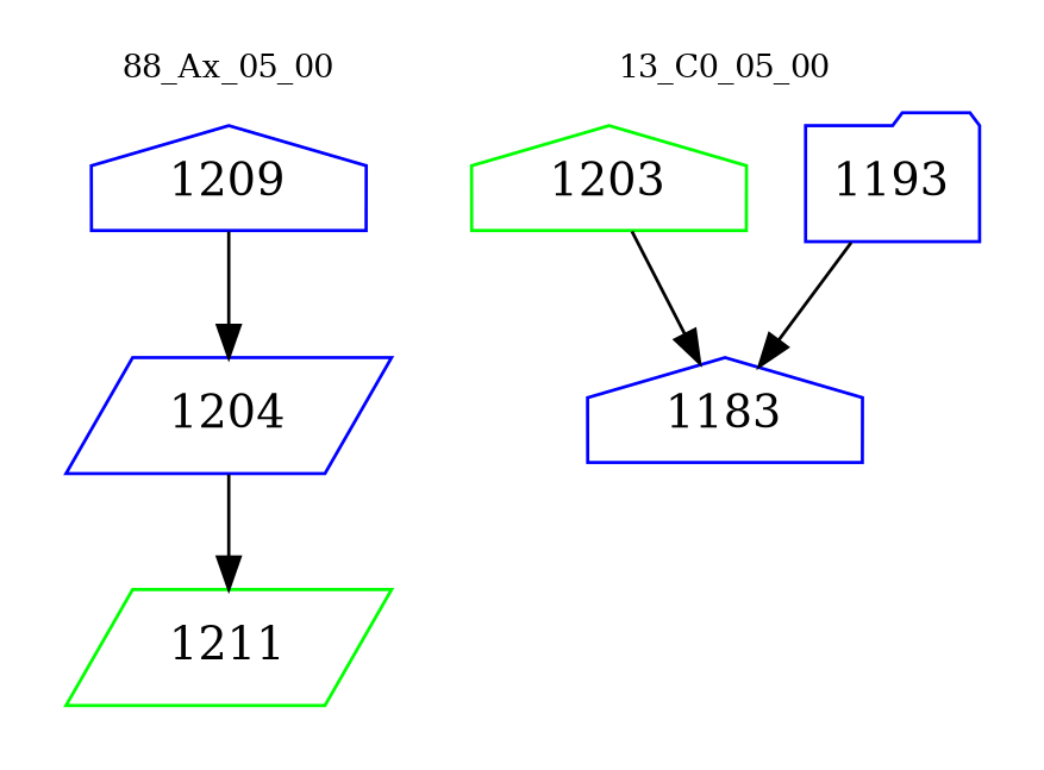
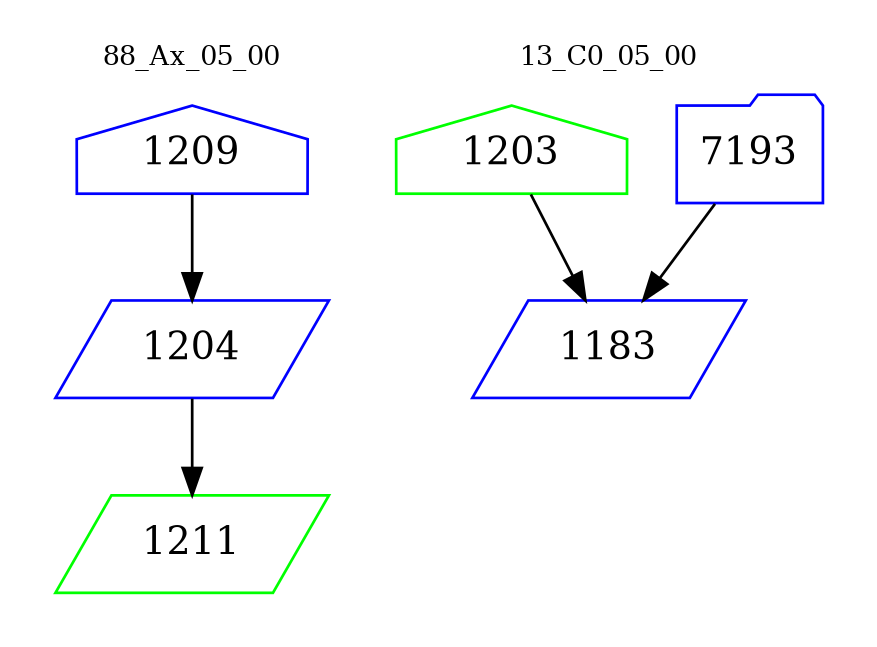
  digraph {
    node [color=blue shape=house]
    edge [color=black]
    n1 [label=1209]
    n2 [label=1204 shape=parallelogram]
    n3 [color=green label=1211 shape=parallelogram]
-   n4 [label=1193 shape=folder]
-   n5 [label=1183]
+   n4 [label=7193 shape=folder]
+   n5 [label=1183 shape=parallelogram]
    n6 [color=green label=1203]
    subgraph cluster_1 {
      color=white
      fontsize=10
      label="88_Ax_05_00"
      n1
      n2
      n3
    }
    subgraph cluster_2 {
      color=white
      fontsize=10
      label="13_C0_05_00"
      n4
      n5
      n6
    }
    n1 -> n2
    n2 -> n3
    n4 -> n5
    n6 -> n5
  }
